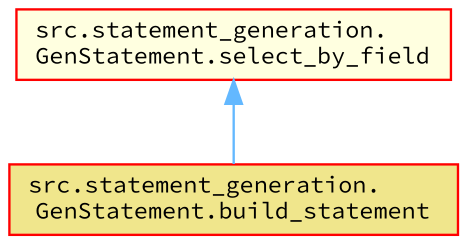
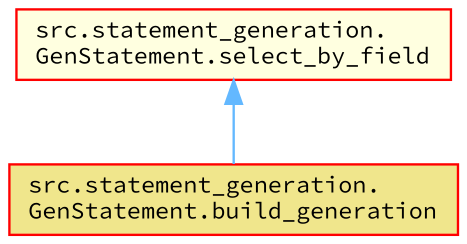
  digraph {
    rankdir=TB
    fontname="Source Code Pro"
    node [color=red fontname="Source Code Pro" fontsize=10 shape=box style=filled]
    n1 [fillcolor=lightyellow fontcolor=black height=0.2 label="src.statement_generation.\lGenStatement.select_by_field" width=0.4]
-   n2 [fillcolor=khaki height=0.2 label="src.statement_generation.\lGenStatement.build_statement" width=0.4]
+   n2 [fillcolor=khaki height=0.2 label="src.statement_generation.\lGenStatement.build_generation" width=0.4]
    n1 -> n2 [color=steelblue1 dir=back fontname="Source Code Pro" fontsize=10 labelfontname=Helvetica labelfontsize=10 style=solid]
  }
